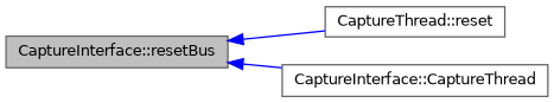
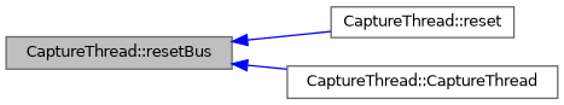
  digraph {
    rankdir=LR
    node [color=gray40 fillcolor=white fontname=Helvetica fontsize=10 shape=record style=filled]
    edge [color=blue dir=back fontname=Helvetica fontsize=10 labelfontname=Helvetica labelfontsize=10 style=solid]
-   n1 [fillcolor=grey75 fontcolor=black height=0.2 label="CaptureInterface::resetBus" width=0.4]
+   n1 [fillcolor=grey75 fontcolor=black height=0.2 label="CaptureThread::resetBus" width=0.4]
    n2 [height=0.2 label="CaptureThread::reset" width=0.4]
-   n3 [height=0.2 label="CaptureInterface::CaptureThread" width=0.4]
+   n3 [height=0.2 label="CaptureThread::CaptureThread" width=0.4]
    n1 -> n2
    n1 -> n3
  }
